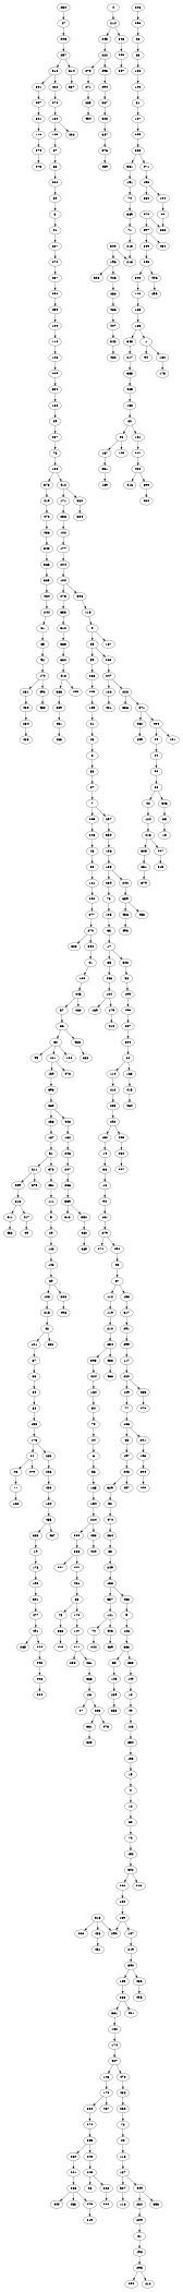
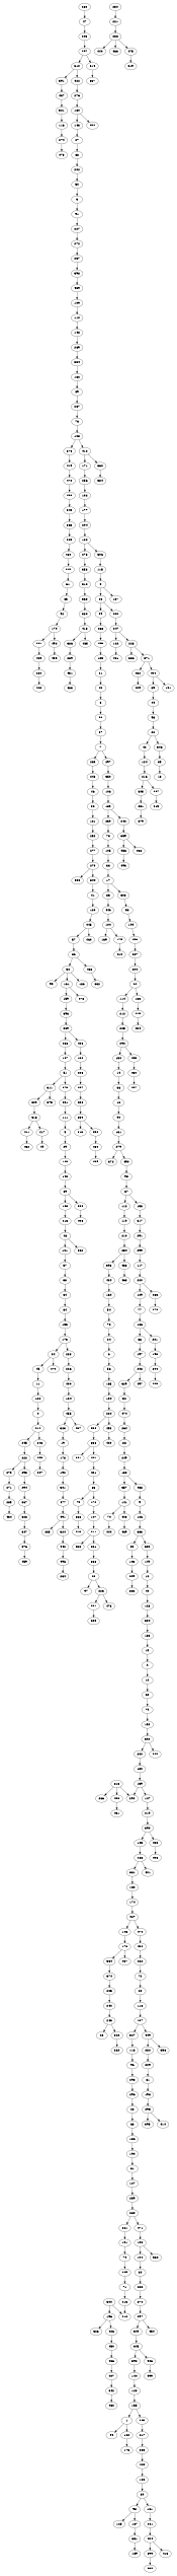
  digraph {
    274
    473
    116
    321
    437
    391
    310
    422
    276
    180
    284
    423
    429
    281
    170
    492
    435
    92
    65
    61
    244
    484
    385
    365
    340
    436
    472
    419
    378
    108
    412
    171
    360
    256
    384
    431
    483
    289
    386
    418
    485
    380
    363
    312
    353
    273
    100
    306
    115
    0
    270
    303
    344
    41
    120
    32
    99
    161
    186
    159
    478
    396
    411
    452
    316
    417
    49
    309
    311
    375
    51
    373
    251
    111
    285
    434
    271
    275
    222
    293
    294
    367
    376
    459
    347
    328
    245
    214
    348
    255
    307
    4
    168
    11
    45
    34
    479
    173
    283
    226
    400
    491
    235
    324
    442
    496
    234
    477
    301
    192
    178
    19
    323
    455
    467
    184
    153
    84
    64
    38
    37
    101
    48
    232
    215
    103
    69
    388
    498
    142
    140
    29
    5
    187
    258
    369
    408
    132
    206
    339
    313
    352
    480
    489
    236
    207
    86
    466
    332
    57
    445
    460
    277
    252
    121
    82
    46
    248
    265
    7
    297
    350
    106
    104
    169
    179
    410
    446
    85
    17
    308
    58
    199
    279
    372
    490
    93
    67
    358
    341
    441
    421
    83
    368
    413
    75
    172
    147
    211
    238
    261
    366
    26
    97
    223
    361
    476
    325
    338
    224
    453
    420
    154
    165
    56
    6
    24
    78
    54
    164
    424
    393
    254
    433
    468
    210
    119
    112
    158
    317
    291
    70
    444
    141
    403
    469
    357
    138
    438
    9
    126
    229
    383
    145
    55
    333
    335
    149
    10
    288
    440
    463
    475
    319
    221
    230
    205
    240
    243
    28
    322
    382
    374
    364
    176
    457
    146
    427
    470
    432
    262
    196
    326
    426
    450
    486
    342
    482
    407
    300
    218
    213
    71
    389
    74
    191
    381
    280
    471
    195
    194
    362
    1
    94
    160
    175
    155
    343
    217
    355
    98
    125
    167
    351
    189
    80
    181
    241
    404
    399
    330
    416
    188
    425
    123
    144
    392
    345
    406
    499
    349
    397
    454
    370
    263
    30
    259
    127
    31
    190
    136
    63
    23
    296
    298
+   96
    118
    327
    137
    449
    282
    356
    209
    295
    395
    414
    198
    81
    113
    20
    72
    174
    162
    331
    286
    401
    185
    390
    465
    495
    219
    107
    139
    290
    318
    266
    428
    451
    130
    200
    302
    320
    152
    79
    60
    12
    2
    15
    133
    354
    128
    40
    249
    88
    264
    474
    52
    329
    208
    497
    197
    66
    166
    201
    193
    394
    448
    77
    129
    220
    233
    278
    117
    299
    131
    90
    16
    36
    14
    150
    292
    405
    430
    487
    225
    212
    114
    62
    163
    415
    464
    304
    267
    253
    33
    105
    73
    239
    183
    242
    359
    456
    458
    493
    87
    53
    8
    43
    21
    135
    443
    268
    59
    25
    260
    247
    122
    228
    481
    336
    371
    462
    494
    409
    39
    151
    44
    231
    379
    305
    216
    387
    315
    124
    42
    22
    346
    35
    13
    95
    157
    204
    177
    102
    76
    287
    89
    182
    334
    269
    148
    110
    109
    439
    398
    237
    272
    227
    91
    3
    50
    202
    68
    27
    143
    402
    257
    314
    337
    203
    47
    250
    274 -> 473
    116 -> 274
    321 -> 116
    437 -> 321
    391 -> 437
    310 -> 391
    310 -> 422
    422 -> 276
    276 -> 180
    180 -> 143
    180 -> 402
    284 -> 423
    429 -> 284
    281 -> 429
    170 -> 281
    170 -> 492
    492 -> 435
    92 -> 170
    65 -> 92
    61 -> 65
    244 -> 61
    484 -> 244
    385 -> 484
    365 -> 385
    340 -> 365
    436 -> 340
    472 -> 436
    419 -> 472
    378 -> 419
    108 -> 378
    108 -> 412
    412 -> 171
    412 -> 360
    171 -> 256
    360 -> 384
    256 -> 102
    431 -> 483
    289 -> 431
    386 -> 289
    418 -> 386
    418 -> 485
    380 -> 418
    363 -> 380
    312 -> 363
    353 -> 312
    273 -> 353
    100 -> 273
    100 -> 306
    306 -> 115
    115 -> 0
    0 -> 25
    0 -> 157
    270 -> 303
    270 -> 344
    344 -> 41
    41 -> 120
    120 -> 445
    32 -> 99
    32 -> 161
    32 -> 186
    161 -> 159
    161 -> 478
    159 -> 396
    396 -> 369
    411 -> 452
    316 -> 411
    316 -> 417
    417 -> 49
    309 -> 316
    311 -> 309
    311 -> 375
    51 -> 311
    51 -> 373
    373 -> 251
    251 -> 111
    111 -> 5
    285 -> 434
    271 -> 285
    275 -> 271
    222 -> 275
    222 -> 293
    293 -> 294
    294 -> 367
    367 -> 328
    376 -> 459
    347 -> 376
    328 -> 347
    245 -> 222
    214 -> 245
    214 -> 348
    348 -> 255
    255 -> 307
    4 -> 214
+   168 -> 4
    11 -> 168
    45 -> 11
    34 -> 45
    34 -> 479
    173 -> 34
    173 -> 283
    283 -> 226
    226 -> 400
    400 -> 184
    491 -> 235
    491 -> 324
    324 -> 442
    442 -> 496
    496 -> 234
    477 -> 491
    301 -> 477
    192 -> 301
    178 -> 192
    19 -> 178
    323 -> 19
    455 -> 323
    455 -> 467
    184 -> 455
    153 -> 173
    84 -> 153
    64 -> 84
    38 -> 64
    37 -> 38
    101 -> 37
    48 -> 101
    48 -> 232
    215 -> 48
    103 -> 215
    69 -> 103
    69 -> 388
    388 -> 498
    142 -> 69
    140 -> 142
    29 -> 140
    5 -> 29
    187 -> 51
    258 -> 187
    369 -> 258
    369 -> 408
    408 -> 132
    132 -> 206
    206 -> 207
    339 -> 313
    339 -> 352
    352 -> 480
    480 -> 489
    236 -> 339
    207 -> 236
    86 -> 32
    86 -> 466
    466 -> 332
    57 -> 86
    445 -> 57
    445 -> 460
    277 -> 270
    252 -> 277
    121 -> 252
    82 -> 121
    46 -> 82
    248 -> 46
    265 -> 248
    7 -> 265
    7 -> 297
    297 -> 350
    350 -> 106
    106 -> 183
    104 -> 169
    104 -> 179
    179 -> 410
    446 -> 104
    85 -> 446
    17 -> 85
    17 -> 308
    308 -> 58
    58 -> 199
    199 -> 253
    279 -> 372
    279 -> 490
    490 -> 93
    93 -> 67
    67 -> 112
    67 -> 158
    358 -> 341
    358 -> 441
    441 -> 421
    421 -> 83
    83 -> 75
    83 -> 172
    368 -> 413
    75 -> 368
    172 -> 147
    147 -> 211
    211 -> 238
    211 -> 261
    261 -> 366
    366 -> 26
    26 -> 97
    26 -> 223
    223 -> 361
    223 -> 476
    361 -> 325
    338 -> 358
    224 -> 338
    224 -> 453
    453 -> 420
    154 -> 224
    165 -> 154
    56 -> 165
    6 -> 56
    24 -> 6
    78 -> 24
    54 -> 78
    164 -> 54
    424 -> 164
    393 -> 424
    254 -> 393
    254 -> 433
    433 -> 468
    210 -> 254
    119 -> 210
    112 -> 119
    158 -> 317
    317 -> 291
    291 -> 299
    70 -> 444
    141 -> 70
    141 -> 403
    403 -> 469
    357 -> 141
    138 -> 357
    138 -> 438
    438 -> 9
    9 -> 126
    126 -> 333
    229 -> 383
    145 -> 229
    55 -> 145
    333 -> 55
    333 -> 335
    335 -> 149
    149 -> 10
    10 -> 40
    288 -> 440
    288 -> 463
    288 -> 475
    475 -> 319
    221 -> 288
    230 -> 221
-   205 -> 230
    205 -> 240
    240 -> 243
    243 -> 28
    243 -> 322
    322 -> 382
    374 -> 205
    364 -> 374
    176 -> 364
    176 -> 457
    146 -> 176
    427 -> 146
    427 -> 470
    470 -> 432
    432 -> 262
    262 -> 72
    196 -> 326
    196 -> 426
    426 -> 450
    450 -> 486
    486 -> 407
    342 -> 482
    407 -> 342
    300 -> 196
    300 -> 218
    213 -> 218
    71 -> 213
    389 -> 71
    74 -> 389
    191 -> 74
    381 -> 191
    280 -> 381
    280 -> 471
    471 -> 195
    195 -> 194
    195 -> 362
    194 -> 30
    1 -> 94
    1 -> 160
    160 -> 175
    155 -> 1
    155 -> 343
    343 -> 217
    217 -> 355
    355 -> 425
    98 -> 125
    98 -> 167
    167 -> 351
    351 -> 189
    80 -> 98
    80 -> 181
    181 -> 241
    241 -> 404
    404 -> 399
    404 -> 416
    399 -> 330
    188 -> 80
    425 -> 188
    123 -> 155
    144 -> 123
    392 -> 144
    345 -> 392
    345 -> 406
    406 -> 499
    349 -> 345
    397 -> 349
    397 -> 454
    370 -> 397
-   370 -> 263
+   263 -> 370
    30 -> 263
    259 -> 280
    127 -> 259
    31 -> 127
    190 -> 31
    136 -> 190
    63 -> 136
    23 -> 63
    296 -> 23
    298 -> 296
+   96 -> 298
+   118 -> 96
    327 -> 118
    137 -> 327
    137 -> 449
    449 -> 282
    449 -> 356
    282 -> 209
    209 -> 81
    295 -> 395
    295 -> 414
    198 -> 295
    81 -> 198
    113 -> 137
    20 -> 113
    72 -> 20
    174 -> 427
    162 -> 174
    331 -> 162
    286 -> 331
    286 -> 401
    185 -> 286
    390 -> 185
    390 -> 465
    465 -> 495
    219 -> 390
    107 -> 219
    139 -> 107
    139 -> 290
    318 -> 290
    318 -> 266
    318 -> 428
    428 -> 451
    130 -> 139
    200 -> 130
    302 -> 200
    302 -> 320
    152 -> 302
    79 -> 152
    60 -> 79
    12 -> 60
    2 -> 12
    15 -> 2
    133 -> 15
    354 -> 133
    128 -> 354
    40 -> 128
    249 -> 138
    88 -> 249
    264 -> 88
    474 -> 264
    52 -> 474
    329 -> 52
    208 -> 329
    208 -> 497
    197 -> 208
    66 -> 197
    166 -> 66
    166 -> 201
    201 -> 193
    193 -> 394
    394 -> 448
    77 -> 166
    129 -> 77
    220 -> 129
    220 -> 233
    233 -> 278
    117 -> 220
    299 -> 117
    131 -> 279
    90 -> 131
    16 -> 90
    36 -> 16
    14 -> 36
    150 -> 14
    292 -> 150
    292 -> 405
    405 -> 430
    430 -> 487
    225 -> 292
    212 -> 225
    114 -> 212
    62 -> 114
    62 -> 163
    163 -> 415
    415 -> 464
    304 -> 62
    267 -> 304
    253 -> 267
    33 -> 17
    105 -> 33
    73 -> 105
    239 -> 73
    183 -> 239
    183 -> 242
    242 -> 359
    359 -> 456
    359 -> 458
    456 -> 493
    87 -> 7
    53 -> 87
    8 -> 53
    43 -> 8
    21 -> 43
    135 -> 21
    443 -> 135
    268 -> 443
    59 -> 268
    25 -> 59
    25 -> 260
    260 -> 247
    247 -> 122
    247 -> 228
    122 -> 481
    228 -> 336
    228 -> 371
    371 -> 462
    371 -> 494
    462 -> 409
    494 -> 39
    494 -> 151
    39 -> 44
    44 -> 95
    231 -> 379
    305 -> 231
    216 -> 305
    216 -> 387
    387 -> 315
    124 -> 216
    42 -> 124
    22 -> 42
    22 -> 346
    346 -> 35
    35 -> 13
    95 -> 22
    204 -> 100
    177 -> 204
    102 -> 177
    76 -> 108
    287 -> 76
    89 -> 287
    182 -> 89
    334 -> 182
    269 -> 334
    148 -> 269
    110 -> 148
    109 -> 110
    439 -> 109
    398 -> 439
    237 -> 398
    272 -> 237
    227 -> 272
    91 -> 227
    3 -> 91
    50 -> 3
    202 -> 50
    68 -> 202
    27 -> 68
    143 -> 27
    257 -> 310
    257 -> 314
    314 -> 337
    203 -> 257
    47 -> 203
    250 -> 47
  }
